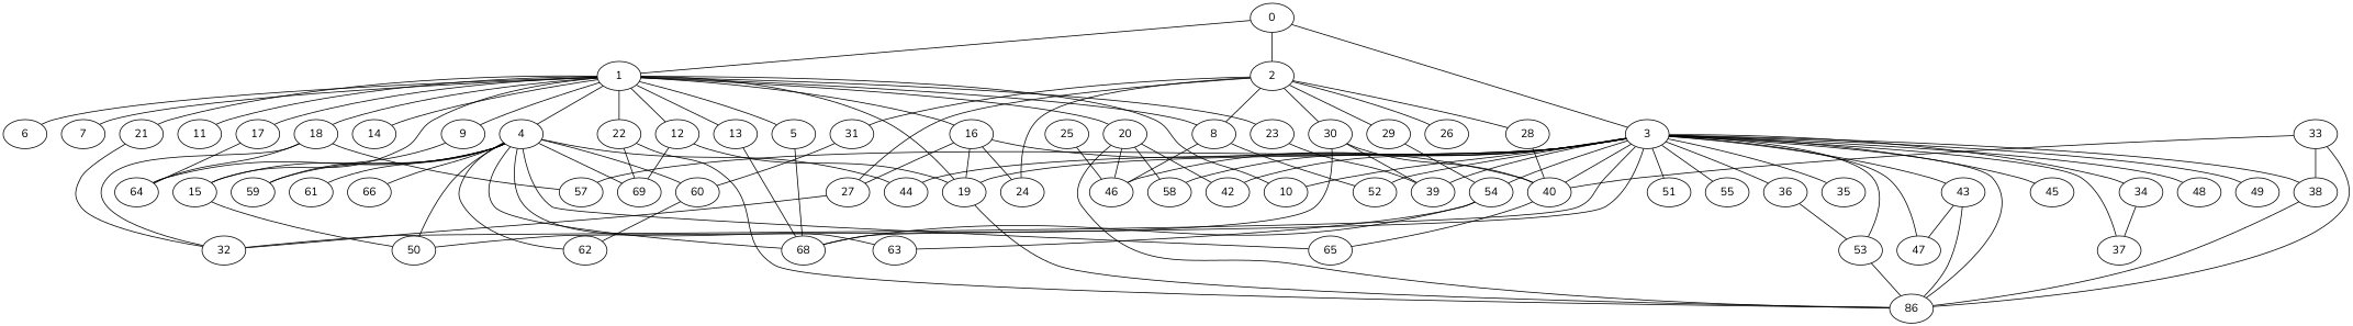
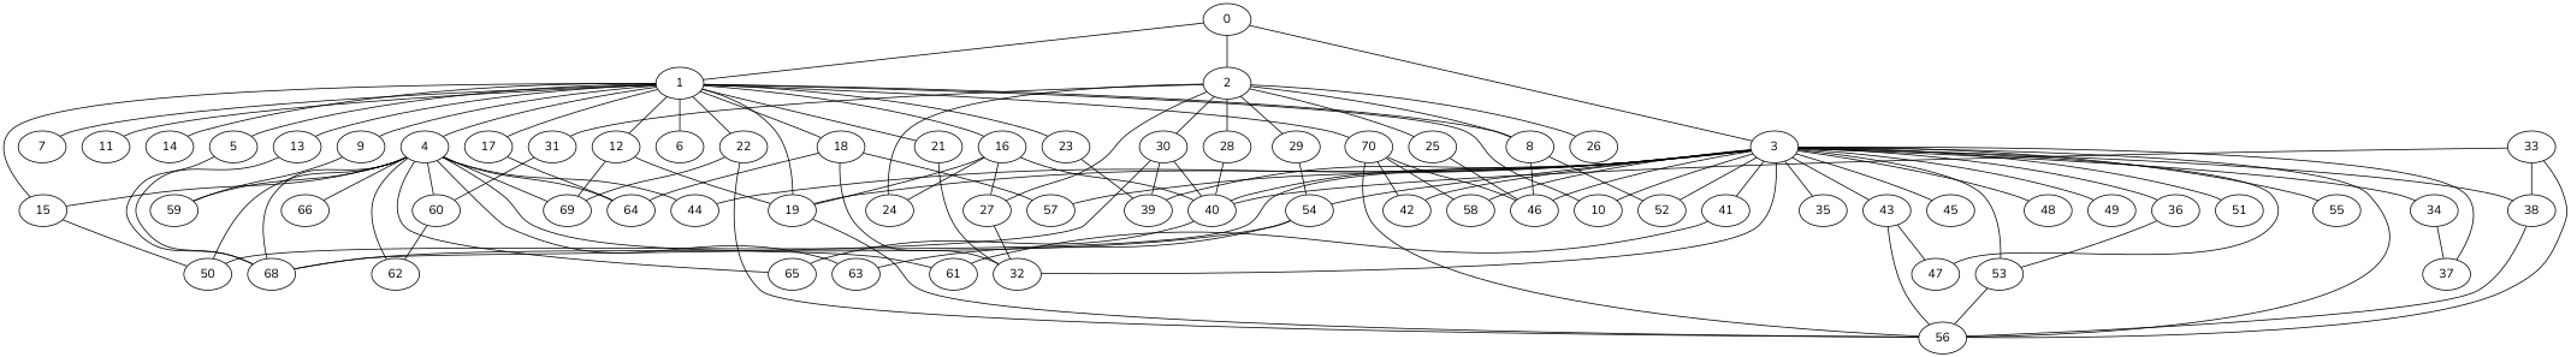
  graph {
    fontname=Nunito
    node [fontname=Nunito]
    edge [fontname=Nunito]
    0
    1
    2
    3
    4
    5
    6
    7
    8
    9
    10
    11
    12
    13
    14
    15
    16
    17
    18
    19
-   20
+   20 [label=70]
    21
    22
    23
    26
    24
    25
    27
    28
    29
    30
    31
    32
    34
    35
    36
    37
    38
    39
    40
+   41
    42
    43
    44
    45
    46
    47
    48
    49
    50
    51
    52
    53
    54
    55
-   56 [label=86]
+   56
    57
    58
    64
    66
    68
    69
    65
    59
    60
    61
    62
    63
    33
    0 -- 1
    0 -- 2
    0 -- 3
    1 -- 4
    1 -- 5
    1 -- 6
    1 -- 7
    1 -- 8
    1 -- 9
    1 -- 10
    1 -- 11
    1 -- 12
    1 -- 13
    1 -- 14
    1 -- 15
    1 -- 16
    1 -- 17
    1 -- 18
    1 -- 19
    1 -- 20
    1 -- 21
    1 -- 22
    1 -- 23
    2 -- 8
    2 -- 26
    2 -- 24
+   2 -- 25
    2 -- 27
    2 -- 28
    2 -- 29
    2 -- 30
    2 -- 31
    3 -- 10
    3 -- 19
    3 -- 32
    3 -- 34
    3 -- 35
    3 -- 36
    3 -- 37
    3 -- 38
    3 -- 39
    3 -- 40
+   3 -- 41
    3 -- 42
    3 -- 43
    3 -- 44
    3 -- 45
    3 -- 46
    3 -- 47
    3 -- 48
    3 -- 49
    3 -- 50
    3 -- 51
    3 -- 52
    3 -- 53
    3 -- 54
    3 -- 55
    3 -- 56
    3 -- 57
    3 -- 58
    4 -- 15
    4 -- 44
    4 -- 50
    4 -- 64
    4 -- 66
    4 -- 68
    4 -- 69
    4 -- 65
    4 -- 59
    4 -- 60
    4 -- 61
    4 -- 62
    4 -- 63
    5 -- 68
    8 -- 46
    8 -- 52
    9 -- 59
    12 -- 19
    12 -- 69
    13 -- 68
    15 -- 50
    16 -- 19
    16 -- 24
    16 -- 27
    16 -- 40
    17 -- 64
    18 -- 32
    18 -- 57
    18 -- 64
    19 -- 56
    20 -- 42
    20 -- 46
    20 -- 56
    20 -- 58
    21 -- 32
    22 -- 56
    22 -- 69
    23 -- 39
    25 -- 46
    27 -- 32
    28 -- 40
    29 -- 54
    30 -- 39
    30 -- 40
    30 -- 68
    31 -- 60
    34 -- 37
    36 -- 53
    38 -- 56
    40 -- 65
+   41 -- 61
    43 -- 47
    43 -- 56
    53 -- 56
    54 -- 68
    54 -- 63
    60 -- 62
    33 -- 38
    33 -- 40
    33 -- 56
  }
